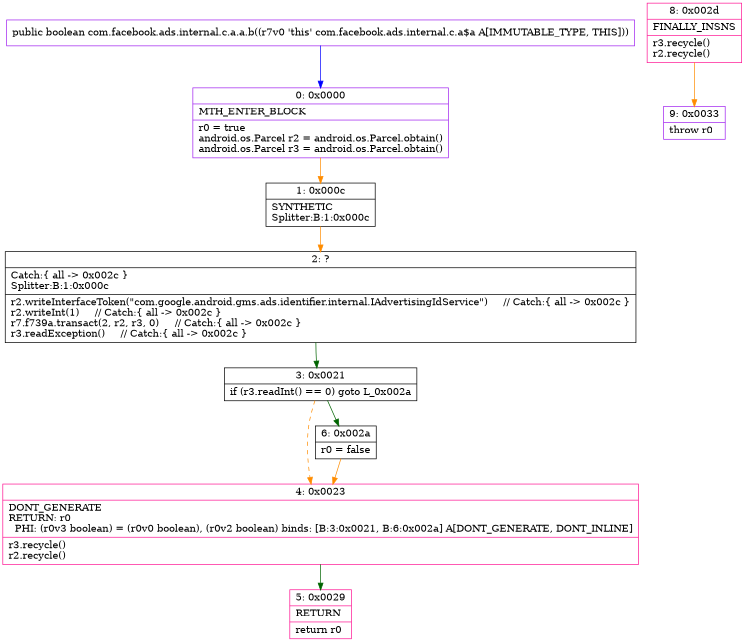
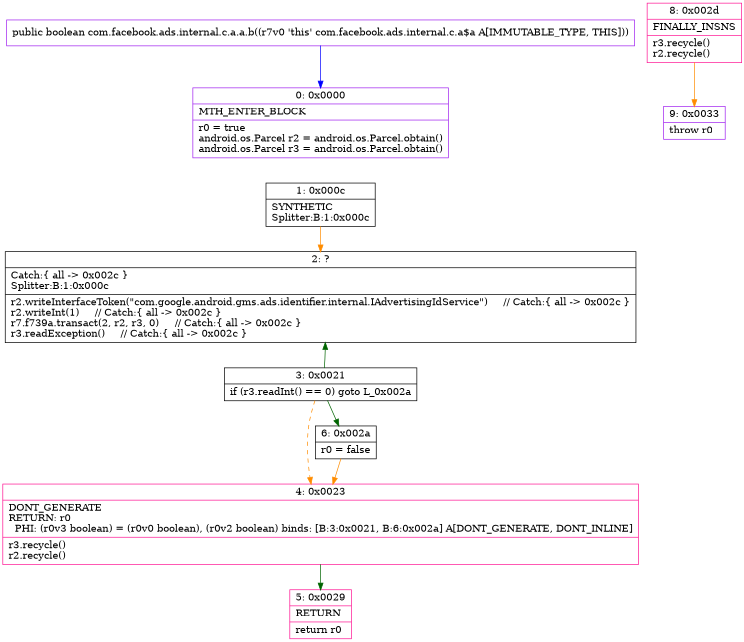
  digraph {
    node [color=black shape=record]
    edge [color=darkorange]
    n1 [color=purple label="{0\:\ 0x0000|MTH_ENTER_BLOCK\l|r0 = true\landroid.os.Parcel r2 = android.os.Parcel.obtain()\landroid.os.Parcel r3 = android.os.Parcel.obtain()\l}"]
    n2 [label="{1\:\ 0x000c|SYNTHETIC\lSplitter:B:1:0x000c\l}"]
    n3 [label="{2\:\ ?|Catch:\{ all \-\> 0x002c \}\lSplitter:B:1:0x000c\l|r2.writeInterfaceToken(\"com.google.android.gms.ads.identifier.internal.IAdvertisingIdService\")     \/\/ Catch:\{ all \-\> 0x002c \}\lr2.writeInt(1)     \/\/ Catch:\{ all \-\> 0x002c \}\lr7.f739a.transact(2, r2, r3, 0)     \/\/ Catch:\{ all \-\> 0x002c \}\lr3.readException()     \/\/ Catch:\{ all \-\> 0x002c \}\l}"]
    n4 [label="{3\:\ 0x0021|if (r3.readInt() == 0) goto L_0x002a\l}"]
    n5 [color=deeppink label="{4\:\ 0x0023|DONT_GENERATE\lRETURN: r0 \l  PHI: (r0v3 boolean) = (r0v0 boolean), (r0v2 boolean) binds: [B:3:0x0021, B:6:0x002a] A[DONT_GENERATE, DONT_INLINE]\l|r3.recycle()\lr2.recycle()\l}"]
    n6 [label="{6\:\ 0x002a|r0 = false\l}"]
    n7 [color=deeppink label="{5\:\ 0x0029|RETURN\l|return r0\l}"]
    n8 [color=deeppink label="{8\:\ 0x002d|FINALLY_INSNS\l|r3.recycle()\lr2.recycle()\l}"]
    n9 [color=purple label="{9\:\ 0x0033|throw r0\l}"]
    n10 [color=purple label="{public boolean com.facebook.ads.internal.c.a.a.b((r7v0 'this' com.facebook.ads.internal.c.a$a A[IMMUTABLE_TYPE, THIS])) }"]
-   n1 -> n2
    n2 -> n3
-   n3 -> n4 [color=darkgreen]
+   n4 -> n3 [color=darkgreen]
    n4 -> n5 [style=dashed]
    n4 -> n6 [color=darkgreen]
    n5 -> n7 [color=darkgreen]
    n6 -> n5
    n8 -> n9
    n10 -> n1 [color=blue]
  }
